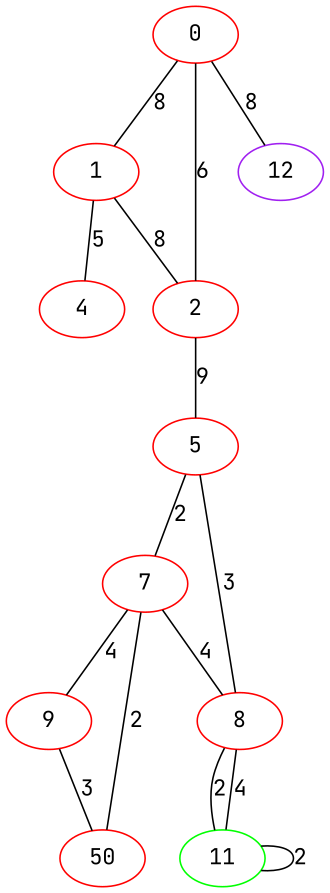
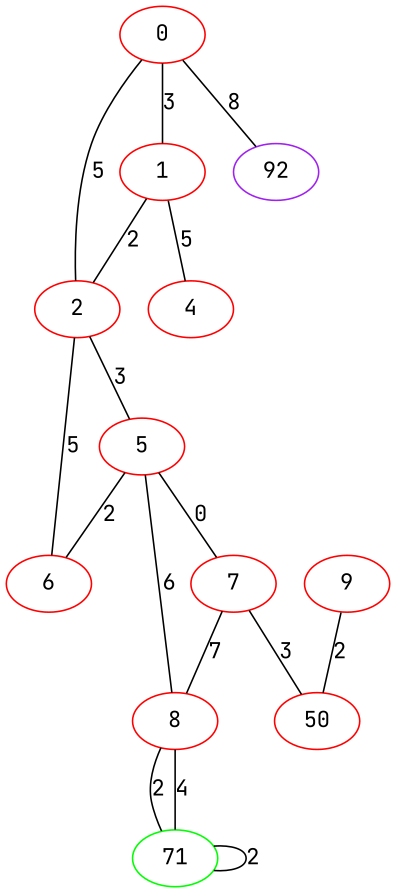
  graph {
    fontname="JetBrains Mono"
    node [color=red fontname="JetBrains Mono" weight=1]
    edge [fontname="JetBrains Mono"]
    0
    1
    2
-   12 [color=purple weight=4]
+   12 [color=purple weight=4 label=92]
    4
    5
+   6
    7
    8
    9
    n11 [label=50]
-   11 [color=green weight=2]
-   0 -- 1 [label=8]
-   0 -- 2 [label=6]
+   11 [color=green weight=2 label=71]
+   0 -- 1 [label=3]
+   0 -- 2 [label=5]
    0 -- 12 [label=8]
-   1 -- 2 [label=8]
+   1 -- 2 [label=2]
    1 -- 4 [label=5]
-   2 -- 5 [label=9]
-   5 -- 7 [label=2]
-   5 -- 8 [label=3]
-   7 -- 8 [label=4]
-   7 -- 9 [label=4]
-   7 -- n11 [label=2]
+   2 -- 5 [label=3]
+   2 -- 6 [label=5]
+   5 -- 6 [label=2]
+   5 -- 7 [label=0]
+   5 -- 8 [label=6]
+   7 -- 8 [label=7]
+   7 -- n11 [label=3]
    8 -- 11 [label=2]
    8 -- 11 [label=4]
-   9 -- n11 [label=3]
+   9 -- n11 [label=2]
    11 -- 11 [label=2]
  }
